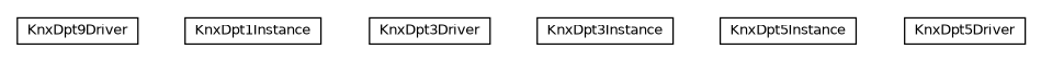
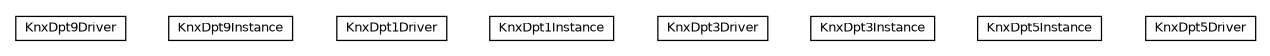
  digraph {
    nodesep=0.25
    ranksep=0.5
    node [fontcolor=black fontname=Helvetica fontsize=10.0 shape=plaintext]
    n1 [label=<<table title="org.universAAL.lddi.knx.driver.KnxDpt9Driver" border="0" cellborder="1" cellspacing="0" cellpadding="2" port="p" href="./KnxDpt9Driver.html"> 		<tr><td><table border="0" cellspacing="0" cellpadding="1"> <tr><td align="center" balign="center"> KnxDpt9Driver </td></tr> 		</table></td></tr> 		</table>>]
+   n2 [label=<<table title="org.universAAL.lddi.knx.driver.KnxDpt9Instance" border="0" cellborder="1" cellspacing="0" cellpadding="2" port="p" href="./KnxDpt9Instance.html"> 		<tr><td><table border="0" cellspacing="0" cellpadding="1"> <tr><td align="center" balign="center"> KnxDpt9Instance </td></tr> 		</table></td></tr> 		</table>>]
+   n3 [label=<<table title="org.universAAL.lddi.knx.driver.KnxDpt1Driver" border="0" cellborder="1" cellspacing="0" cellpadding="2" port="p" href="./KnxDpt1Driver.html"> 		<tr><td><table border="0" cellspacing="0" cellpadding="1"> <tr><td align="center" balign="center"> KnxDpt1Driver </td></tr> 		</table></td></tr> 		</table>>]
    n4 [label=<<table title="org.universAAL.lddi.knx.driver.KnxDpt1Instance" border="0" cellborder="1" cellspacing="0" cellpadding="2" port="p" href="./KnxDpt1Instance.html"> 		<tr><td><table border="0" cellspacing="0" cellpadding="1"> <tr><td align="center" balign="center"> KnxDpt1Instance </td></tr> 		</table></td></tr> 		</table>>]
    n5 [label=<<table title="org.universAAL.lddi.knx.driver.KnxDpt3Driver" border="0" cellborder="1" cellspacing="0" cellpadding="2" port="p" href="./KnxDpt3Driver.html"> 		<tr><td><table border="0" cellspacing="0" cellpadding="1"> <tr><td align="center" balign="center"> KnxDpt3Driver </td></tr> 		</table></td></tr> 		</table>>]
    n6 [label=<<table title="org.universAAL.lddi.knx.driver.KnxDpt3Instance" border="0" cellborder="1" cellspacing="0" cellpadding="2" port="p" href="./KnxDpt3Instance.html"> 		<tr><td><table border="0" cellspacing="0" cellpadding="1"> <tr><td align="center" balign="center"> KnxDpt3Instance </td></tr> 		</table></td></tr> 		</table>>]
    n7 [label=<<table title="org.universAAL.lddi.knx.driver.KnxDpt5Instance" border="0" cellborder="1" cellspacing="0" cellpadding="2" port="p" href="./KnxDpt5Instance.html"> 		<tr><td><table border="0" cellspacing="0" cellpadding="1"> <tr><td align="center" balign="center"> KnxDpt5Instance </td></tr> 		</table></td></tr> 		</table>>]
    n8 [label=<<table title="org.universAAL.lddi.knx.driver.KnxDpt5Driver" border="0" cellborder="1" cellspacing="0" cellpadding="2" port="p" href="./KnxDpt5Driver.html"> 		<tr><td><table border="0" cellspacing="0" cellpadding="1"> <tr><td align="center" balign="center"> KnxDpt5Driver </td></tr> 		</table></td></tr> 		</table>>]
  }
